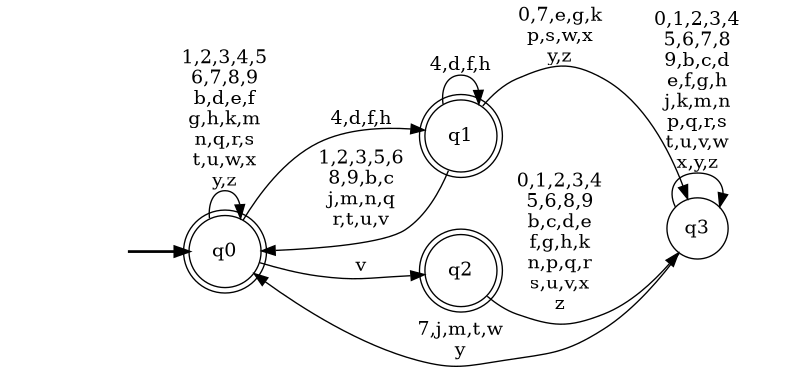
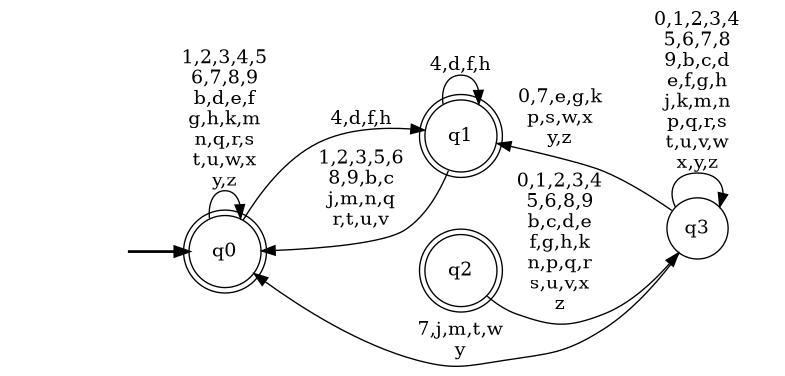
  digraph {
    rankdir=LR
    node [shape=doublecircle style="rounded,filled" color=black fillcolor=white]
    __start0 [height=0 shape=none style=invis width=0 color="" fillcolor=""]
    n2 [label=q0]
    n3 [label=q1]
    n4 [label=q2]
    n5 [label=q3 shape=circle style=filled]
    subgraph cluster_1 {
      nodesep=0.15
      ranksep=0.15
      style=invis
      __start0
      n2
    }
    __start0 -> n2 [penwidth=2]
    n2 -> n2 [label="1,2,3,4,5\n6,7,8,9\nb,d,e,f\ng,h,k,m\nn,q,r,s\nt,u,w,x\ny,z"]
    n2 -> n3 [label="4,d,f,h"]
-   n2 -> n4 [label=v]
    n3 -> n2 [label="1,2,3,5,6\n8,9,b,c\nj,m,n,q\nr,t,u,v"]
    n3 -> n3 [label="4,d,f,h"]
-   n3 -> n5 [label="0,7,e,g,k\np,s,w,x\ny,z"]
+   n5 -> n3 [label="0,7,e,g,k\np,s,w,x\ny,z"]
    n4 -> n5 [label="0,1,2,3,4\n5,6,8,9\nb,c,d,e\nf,g,h,k\nn,p,q,r\ns,u,v,x\nz"]
    n5 -> n2 [label="7,j,m,t,w\ny"]
    n5 -> n5 [label="0,1,2,3,4\n5,6,7,8\n9,b,c,d\ne,f,g,h\nj,k,m,n\np,q,r,s\nt,u,v,w\nx,y,z"]
  }
